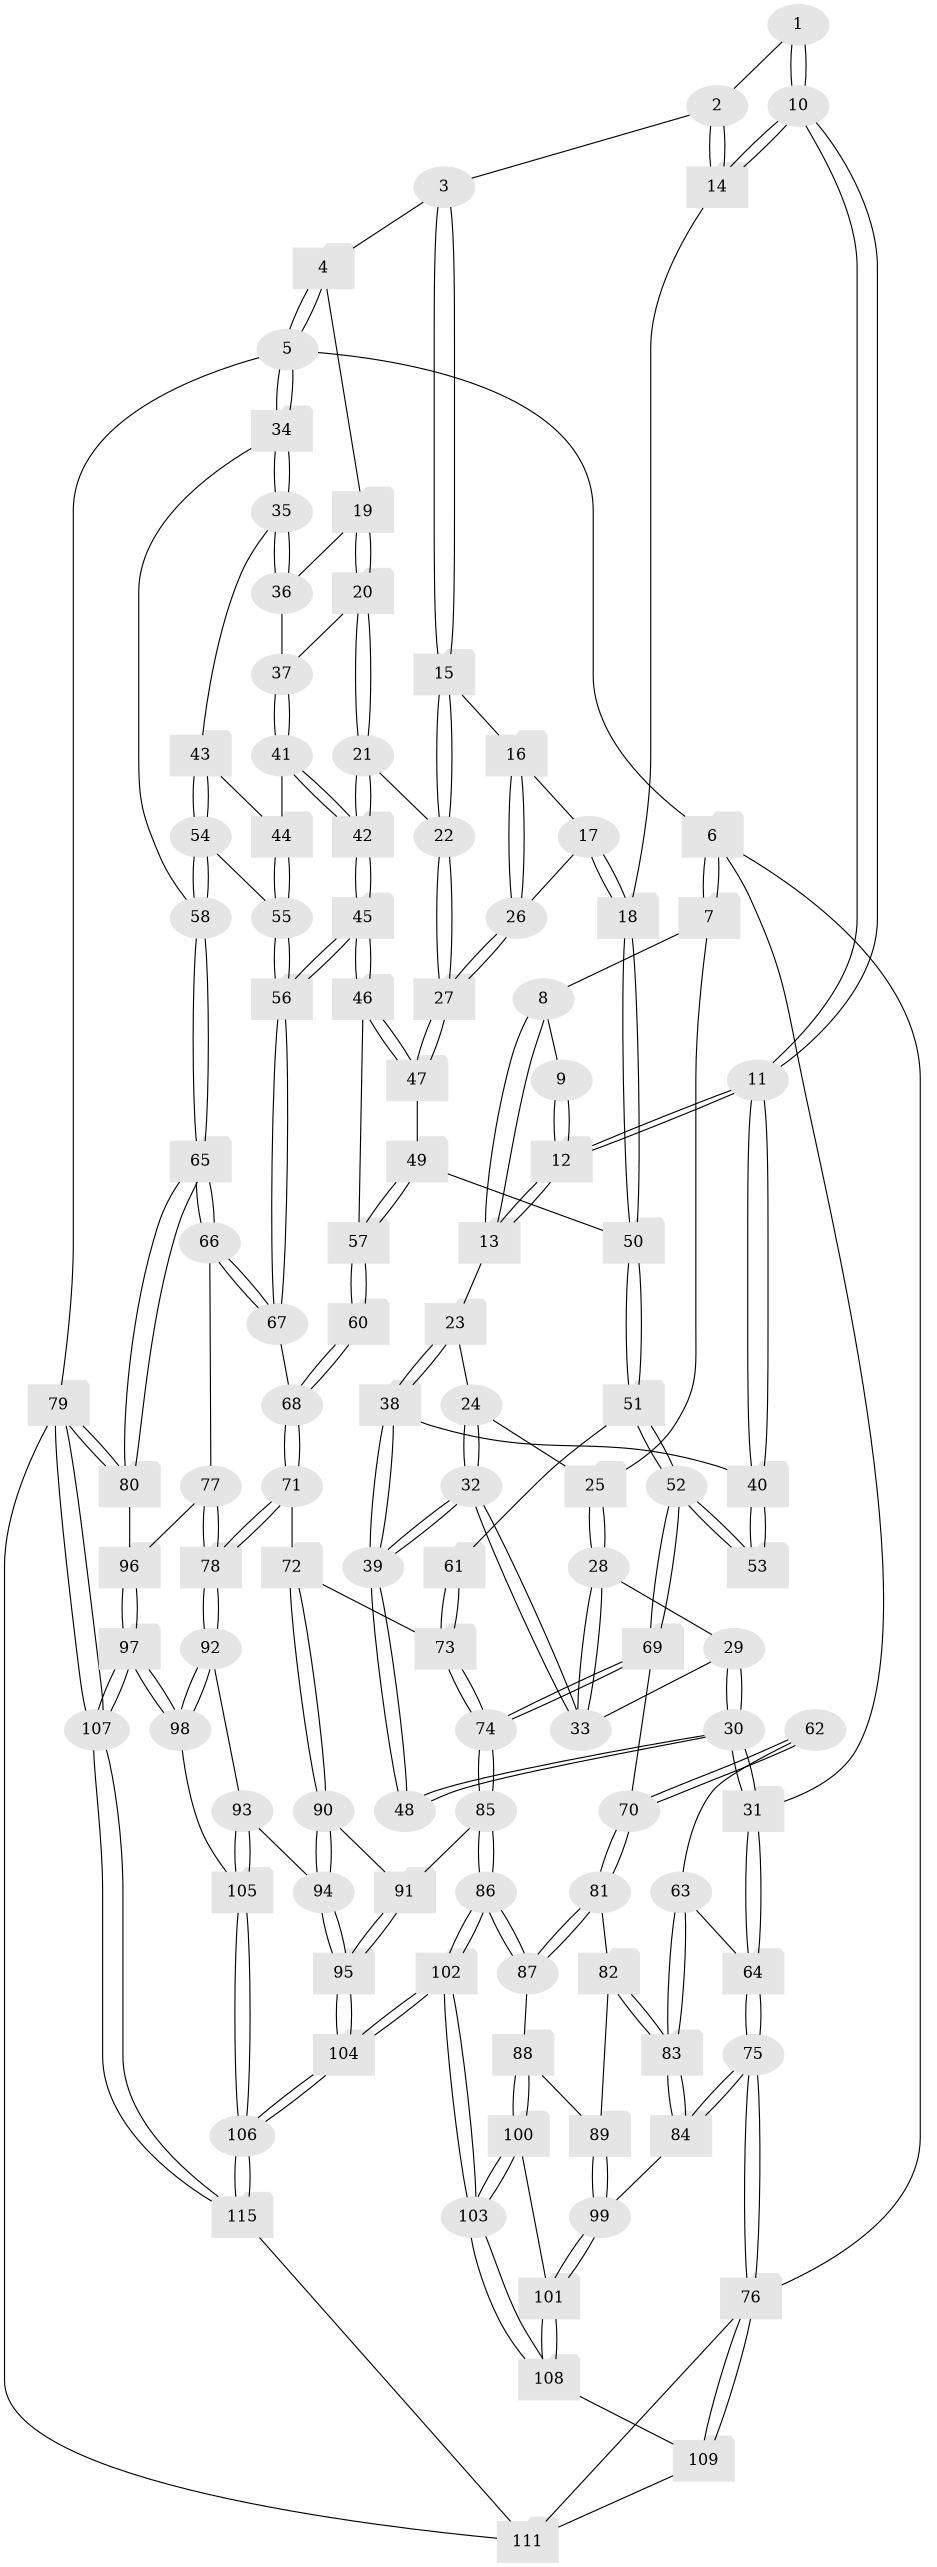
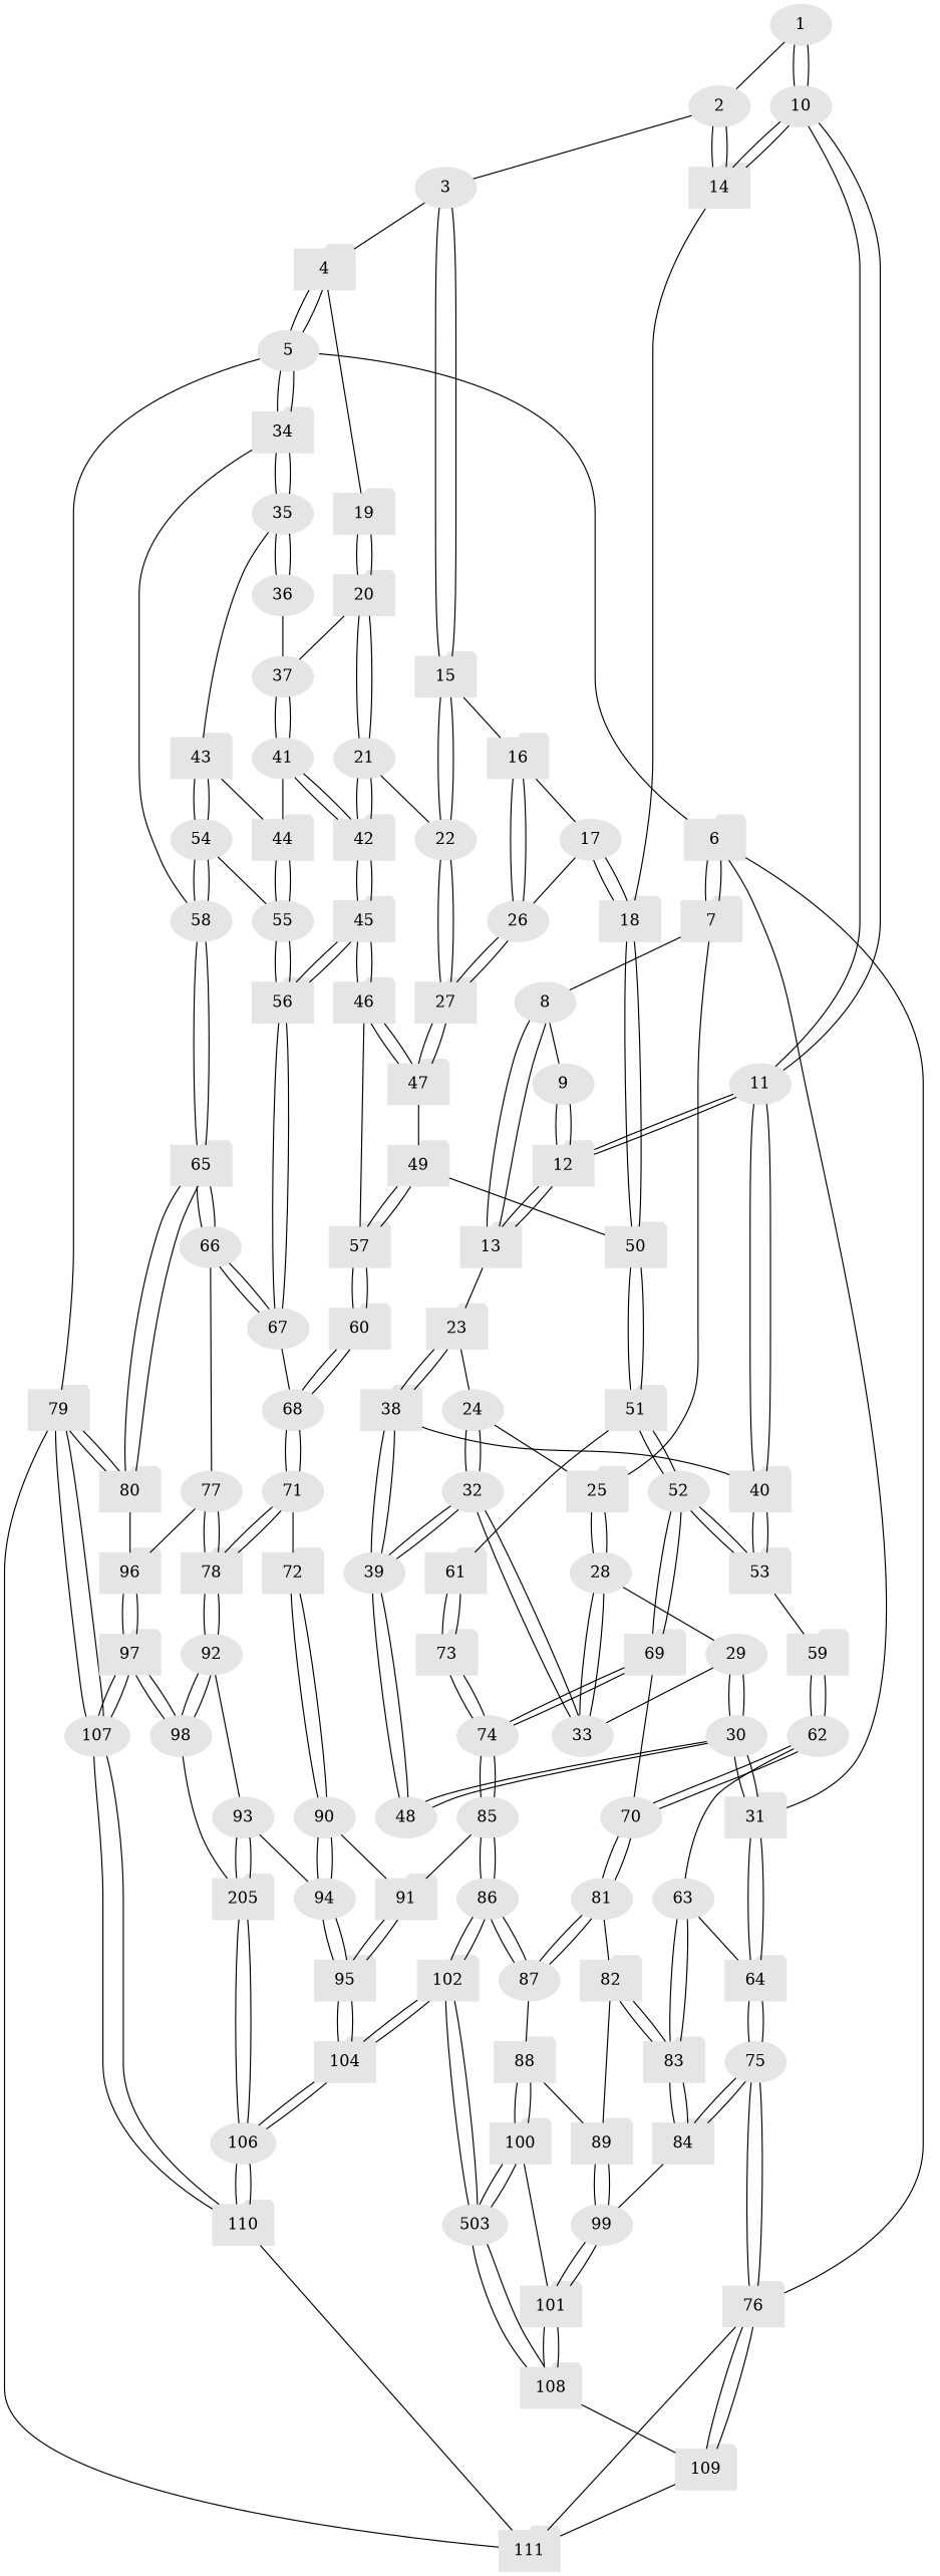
  graph {
    node [color=gray90 shape=folder style=filled]
    1 [shape=ellipse]
    2 [shape=ellipse]
    10 [shape=ellipse]
    3 [shape=ellipse]
    14
    11 [shape=ellipse]
    4
    15
    18
    5 [shape=ellipse]
    19
    16
    22 [shape=ellipse]
    6
    34
    79
    20
    36 [shape=ellipse]
    7
    31
    76
    35 [shape=ellipse]
    58 [shape=ellipse]
    80
    111
    107 [shape=ellipse]
    8 [shape=ellipse]
    25
    64
    109
    9 [shape=ellipse]
    13
    28 [shape=ellipse]
    12
    23
    40
    53
    24 [shape=ellipse]
    38
    50
    17 [shape=ellipse]
    26 [shape=ellipse]
    27
    51
    21 [shape=ellipse]
    37 [shape=ellipse]
    42
    41 [shape=ellipse]
    45
    47
    32 [shape=ellipse]
    39 [shape=ellipse]
    33 [shape=ellipse]
    29 [shape=ellipse]
    49
    30 [shape=ellipse]
    48 [shape=ellipse]
    75 [shape=ellipse]
    43
    65
    44
    54 [shape=ellipse]
+   59
    55 [shape=ellipse]
    46
    56
    57
    67 [shape=ellipse]
    60
    62 [shape=ellipse]
    52 [shape=ellipse]
    61
    69
    73
    70 [shape=ellipse]
    74 [shape=ellipse]
    68 [shape=ellipse]
    66 [shape=ellipse]
    63 [shape=ellipse]
    71 [shape=ellipse]
    83
    81 [shape=ellipse]
    84
    77 [shape=ellipse]
    96
    78
    72
    85 [shape=ellipse]
    82
    87 [shape=ellipse]
    90 [shape=ellipse]
    92 [shape=ellipse]
    91
    94 [shape=ellipse]
    86 [shape=ellipse]
    99 [shape=ellipse]
    97
    93 [shape=ellipse]
    98 [shape=ellipse]
-   110 [label=115]
+   110
    89
    88
    101
    102
    95
    104
-   103 [shape=ellipse]
+   103 [shape=ellipse label=503]
    100
-   105
+   105 [label=205]
    106 [shape=ellipse]
    108
    1 -- 2
    1 -- 10
    1 -- 10
    2 -- 3
    2 -- 14
    2 -- 14
    10 -- 14
    10 -- 14
    10 -- 11
    10 -- 11
    3 -- 4
    3 -- 15
    3 -- 15
    14 -- 18
    11 -- 12
    11 -- 12
    11 -- 40
    11 -- 40
    4 -- 5
    4 -- 5
    4 -- 19
    15 -- 16
    15 -- 22
    15 -- 22
    18 -- 50
    18 -- 50
    5 -- 6
    5 -- 34
    5 -- 34
    5 -- 79
    19 -- 20
    19 -- 20
-   19 -- 36
    16 -- 17
    16 -- 26
    16 -- 26
    22 -- 27
    22 -- 27
    6 -- 7
    6 -- 7
    6 -- 31
    6 -- 76
    34 -- 35
    34 -- 35
    34 -- 58
    79 -- 80
    79 -- 80
    79 -- 111
    79 -- 107
    79 -- 107
    20 -- 21
    20 -- 21
    20 -- 37
    36 -- 37
    7 -- 8
    7 -- 25
    31 -- 64
    31 -- 64
    76 -- 111
    76 -- 109
    76 -- 109
    35 -- 36
    35 -- 36
    35 -- 43
    58 -- 65
    58 -- 65
    80 -- 96
    107 -- 110
    107 -- 110
    8 -- 9
    8 -- 13
    8 -- 13
    25 -- 28
    25 -- 28
    64 -- 75
    64 -- 75
    109 -- 111
    9 -- 12
    9 -- 12
    13 -- 23
    28 -- 33
    28 -- 33
    28 -- 29
    12 -- 13
    12 -- 13
    23 -- 24
    23 -- 38
    23 -- 38
    40 -- 53
    40 -- 53
+   53 -- 59
    24 -- 25
    24 -- 32
    24 -- 32
    38 -- 40
    38 -- 39
    38 -- 39
    50 -- 51
    50 -- 51
    17 -- 18
    17 -- 18
    17 -- 26
    26 -- 27
    26 -- 27
    27 -- 47
    27 -- 47
    51 -- 52
    51 -- 52
    51 -- 61
    21 -- 22
    21 -- 42
    21 -- 42
    37 -- 41
    37 -- 41
    42 -- 45
    42 -- 45
    41 -- 42
    41 -- 42
    41 -- 44
    45 -- 46
    45 -- 46
    45 -- 56
    45 -- 56
    47 -- 49
    32 -- 39
    32 -- 39
    32 -- 33
    32 -- 33
    39 -- 48
    39 -- 48
    29 -- 33
    29 -- 30
    29 -- 30
    49 -- 50
    49 -- 57
    49 -- 57
    30 -- 31
    30 -- 31
    30 -- 48
    30 -- 48
    75 -- 76
    75 -- 76
    75 -- 84
    75 -- 84
    43 -- 44
    43 -- 54
    43 -- 54
    65 -- 80
    65 -- 80
    65 -- 66
    65 -- 66
    44 -- 55
    44 -- 55
    54 -- 58
    54 -- 58
    54 -- 55
+   59 -- 62
+   59 -- 62
    55 -- 56
    55 -- 56
    46 -- 47
    46 -- 47
    46 -- 57
    56 -- 67
    56 -- 67
    57 -- 60
    57 -- 60
    67 -- 68
    60 -- 68
    60 -- 68
    62 -- 70
    62 -- 70
    62 -- 63
    52 -- 53
    52 -- 53
    52 -- 69
    52 -- 69
    61 -- 73
    61 -- 73
    69 -- 70
    69 -- 74
    69 -- 74
    73 -- 74
    73 -- 74
    70 -- 81
    70 -- 81
    74 -- 85
    74 -- 85
    68 -- 71
    68 -- 71
    66 -- 67
    66 -- 67
    66 -- 77
    63 -- 64
    63 -- 83
    63 -- 83
    71 -- 78
    71 -- 78
    71 -- 72
    83 -- 84
    83 -- 84
    81 -- 82
    81 -- 87
    81 -- 87
    84 -- 99
    77 -- 96
    77 -- 78
    77 -- 78
    96 -- 97
    96 -- 97
    78 -- 92
    78 -- 92
-   72 -- 73
    72 -- 90
    72 -- 90
    85 -- 91
    85 -- 86
    85 -- 86
    82 -- 83
    82 -- 83
    82 -- 89
    87 -- 88
    90 -- 91
    90 -- 94
    90 -- 94
    92 -- 93
    92 -- 98
    92 -- 98
    91 -- 95
    91 -- 95
    94 -- 95
    94 -- 95
    86 -- 87
    86 -- 87
    86 -- 102
    86 -- 102
    99 -- 101
    99 -- 101
    97 -- 107
    97 -- 107
    97 -- 98
    97 -- 98
    93 -- 94
    93 -- 105
    93 -- 105
    98 -- 105
    110 -- 111
    89 -- 99
    89 -- 99
    88 -- 89
    88 -- 100
    88 -- 100
    101 -- 108
    101 -- 108
    102 -- 104
    102 -- 104
    102 -- 103
    102 -- 103
    95 -- 104
    95 -- 104
    104 -- 106
    104 -- 106
    103 -- 108
    103 -- 108
    100 -- 101
    100 -- 103
    100 -- 103
    105 -- 106
    105 -- 106
    106 -- 110
    106 -- 110
    108 -- 109
  }
